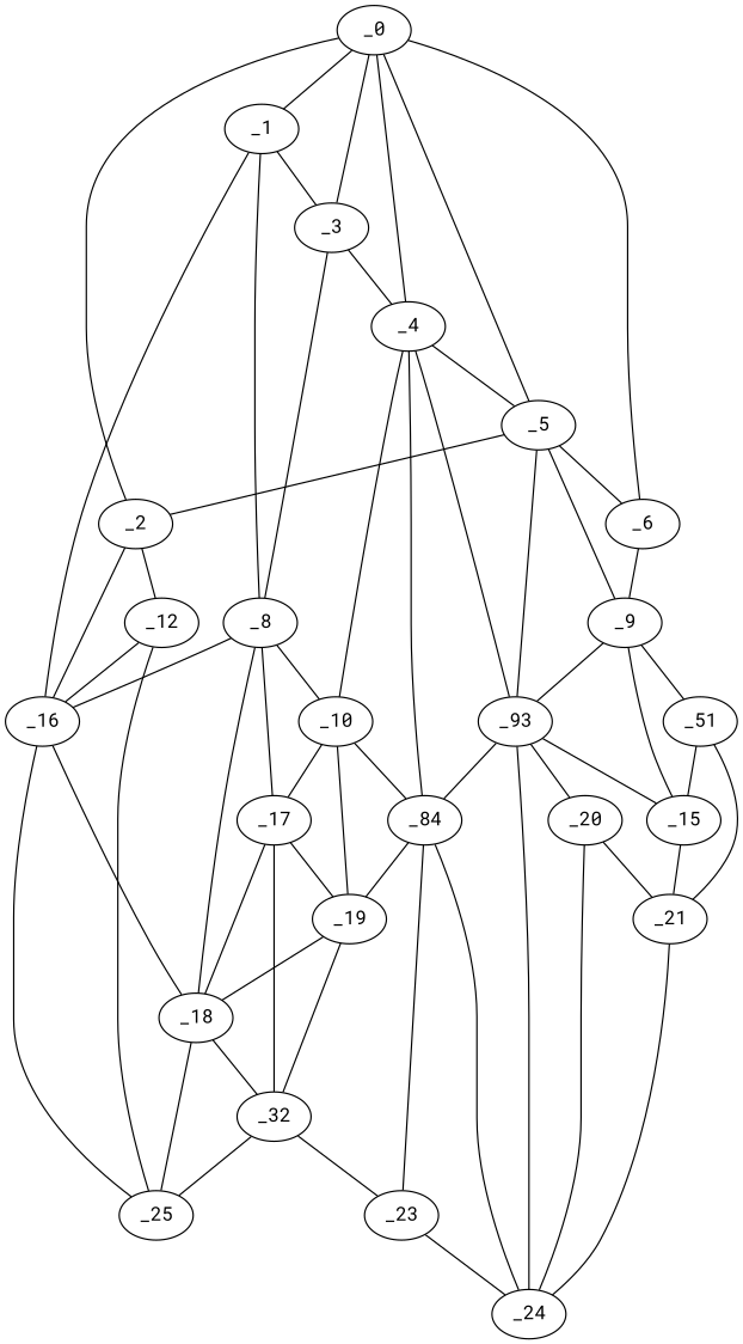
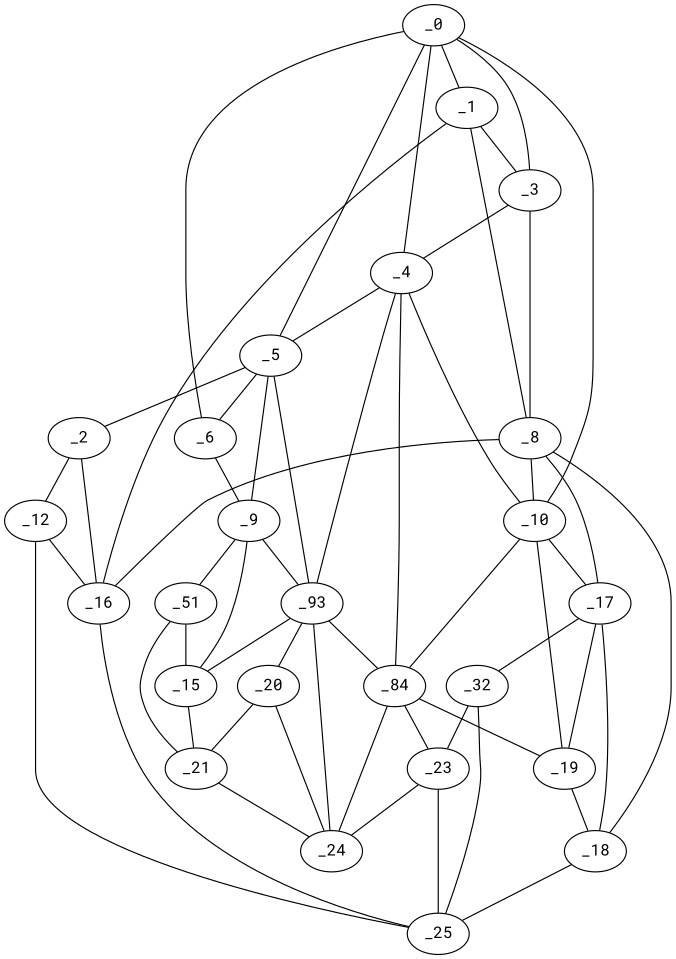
  graph {
    fontname="Roboto Mono"
    node [fontname="Roboto Mono" x=58 y=40]
    edge [fontname="Roboto Mono" valence=2]
    _0 [x=40]
    _1 [x=46 y=33]
    _2 [x=50 y=8]
    _3 [y=67]
    _4 [y=78]
    _5 [y=91]
    _6 [y=97]
    _8 [x=67 y=65]
    _16 [x=82 y=32]
    _12 [x=79 y=7]
    _10 [x=75 y=70]
    n12 [label=_93 x=79 y=88]
    n13 [label=_84 x=81 y=81]
    _9 [x=71 y=97]
    _17 [x=83 y=63]
    _18 [x=88 y=46]
    _25 [x=90]
    _19 [x=88 y=70]
    _15 [x=81 y=99]
    _20 [x=88 y=98]
    _24 [x=89 y=88]
    _23 [x=89 y=83]
    n23 [label=_51 x=76 y=117]
    n24 [label=_32 x=89 y=57]
    _21 [x=88 y=115]
    _0 -- _1 [valence=1]
-   _0 -- _2 [valence=1]
+   _0 -- _10 [valence=1]
    _0 -- _3
    _0 -- _4
    _0 -- _5
    _0 -- _6 [valence=1]
    _1 -- _3 [valence=1]
    _1 -- _8
    _1 -- _16 [valence=1]
    _2 -- _16
    _2 -- _12 [valence=1]
    _3 -- _4 [valence=1]
    _3 -- _8
    _4 -- _5
    _4 -- _10
    _4 -- n12
    _4 -- n13
    _5 -- _2
    _5 -- _6
    _5 -- n12
    _5 -- _9 [valence=1]
    _6 -- _9 [valence=1]
    _8 -- _16 [valence=1]
    _8 -- _10 [valence=1]
    _8 -- _17 [valence=1]
    _8 -- _18
-   _16 -- _18 [valence=1]
    _16 -- _25 [valence=1]
    _12 -- _16
    _12 -- _25 [valence=1]
    _10 -- n13
    _10 -- _17
    _10 -- _19
    n12 -- n13
    n12 -- _15 [valence=1]
    n12 -- _20
    n12 -- _24
    n13 -- _19 [valence=1]
    n13 -- _24
    n13 -- _23 [valence=1]
    _9 -- n12
    _9 -- _15
    _9 -- n23
    _17 -- _18
    _17 -- _19
    _17 -- n24
    _18 -- _25 [valence=1]
-   _18 -- n24 [valence=1]
    _19 -- _18
-   _19 -- n24
    _15 -- _21
    _20 -- _24
    _20 -- _21 [valence=1]
+   _23 -- _25
    _23 -- _24
    n23 -- _15 [valence=1]
    n23 -- _21 [valence=1]
    n24 -- _25
    n24 -- _23
    _21 -- _24 [valence=1]
  }
